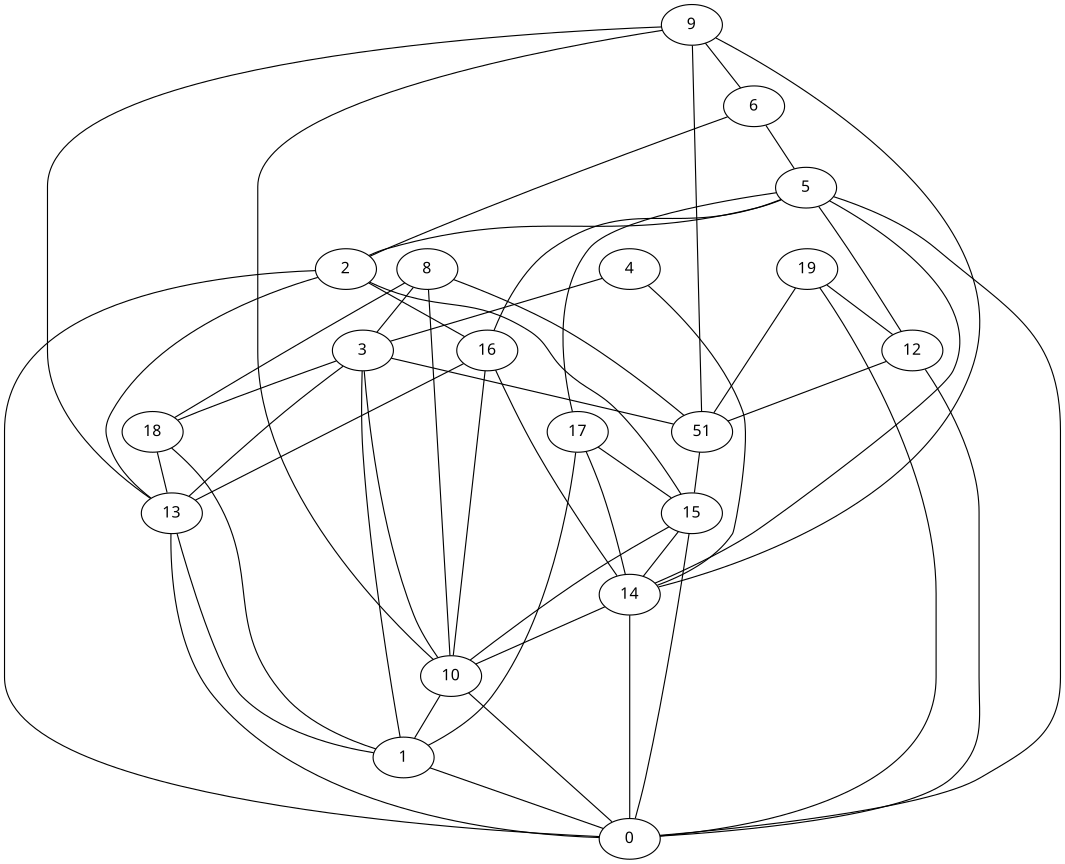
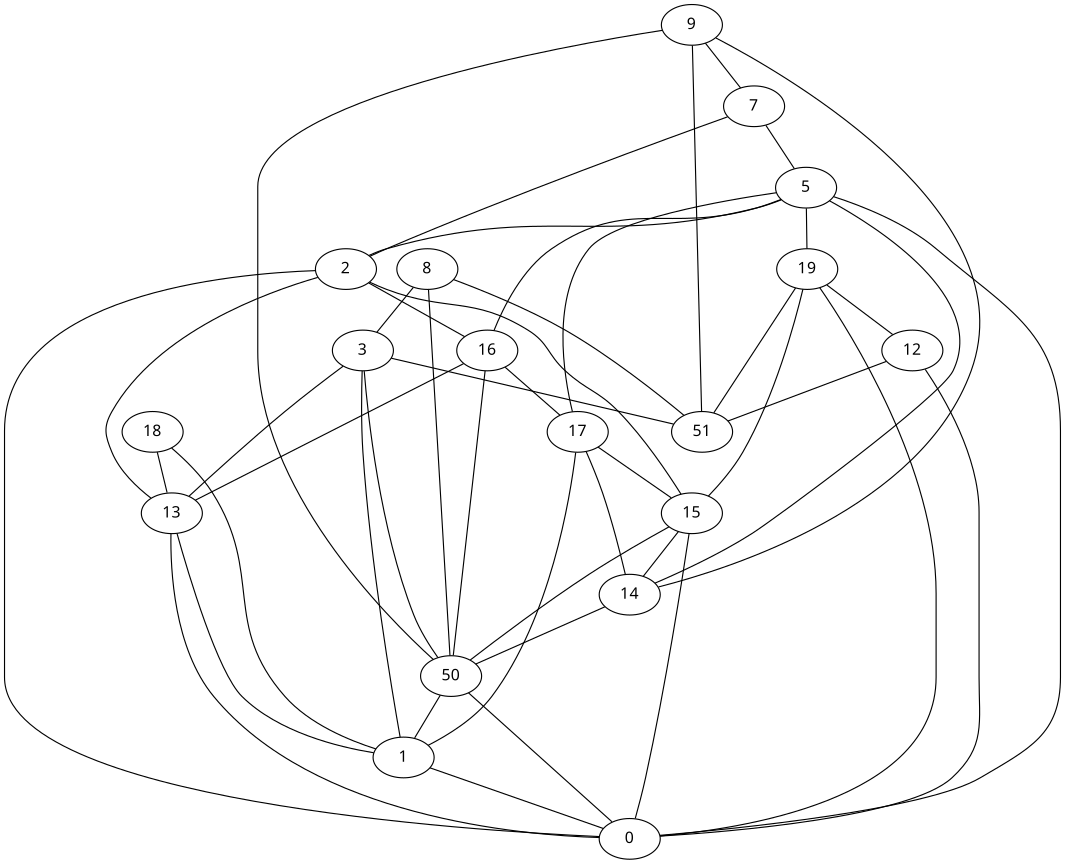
  digraph {
    fontname="Noto Sans"
    node [fontname="Noto Sans"]
    edge [color=black dir=none fontname="Noto Sans"]
    12
    n2 [label=51]
    0
-   4
    3
-   10
+   10 [label=50]
    14
    1
    13
    18
-   7 [label=6]
+   7
    2
    5
    15
    16
    17
    19
    8
    9
    subgraph sub_1 {
      12
      n2
      0
-     4
      3
      10
      14
      1
      13
      18
      7
      2
      5
      15
      16
      17
      19
      8
      9
    }
    12 -> n2
    12 -> 0
-   4 -> 3
-   4 -> 14
    3 -> n2
    3 -> 10
    3 -> 1
    3 -> 13
-   3 -> 18
    10 -> 0
    10 -> 1
-   14 -> 0
    14 -> 10
    1 -> 0
    13 -> 0
    13 -> 1
    18 -> 1
    18 -> 13
    7 -> 2
    7 -> 5
    2 -> 0
    2 -> 13
    2 -> 15
    2 -> 16
-   5 -> 12
+   5 -> 19
    5 -> 0
    5 -> 14
    5 -> 2
    5 -> 16
    5 -> 17
    15 -> 0
    15 -> 10
    15 -> 14
    16 -> 10
-   16 -> 14
+   16 -> 17
    16 -> 13
    17 -> 14
    17 -> 1
    17 -> 15
    19 -> 12
    19 -> n2
    19 -> 0
-   n2 -> 15
+   19 -> 15
    8 -> n2
    8 -> 3
    8 -> 10
-   8 -> 18
    9 -> n2
    9 -> 10
    9 -> 14
-   9 -> 13
    9 -> 7
  }
